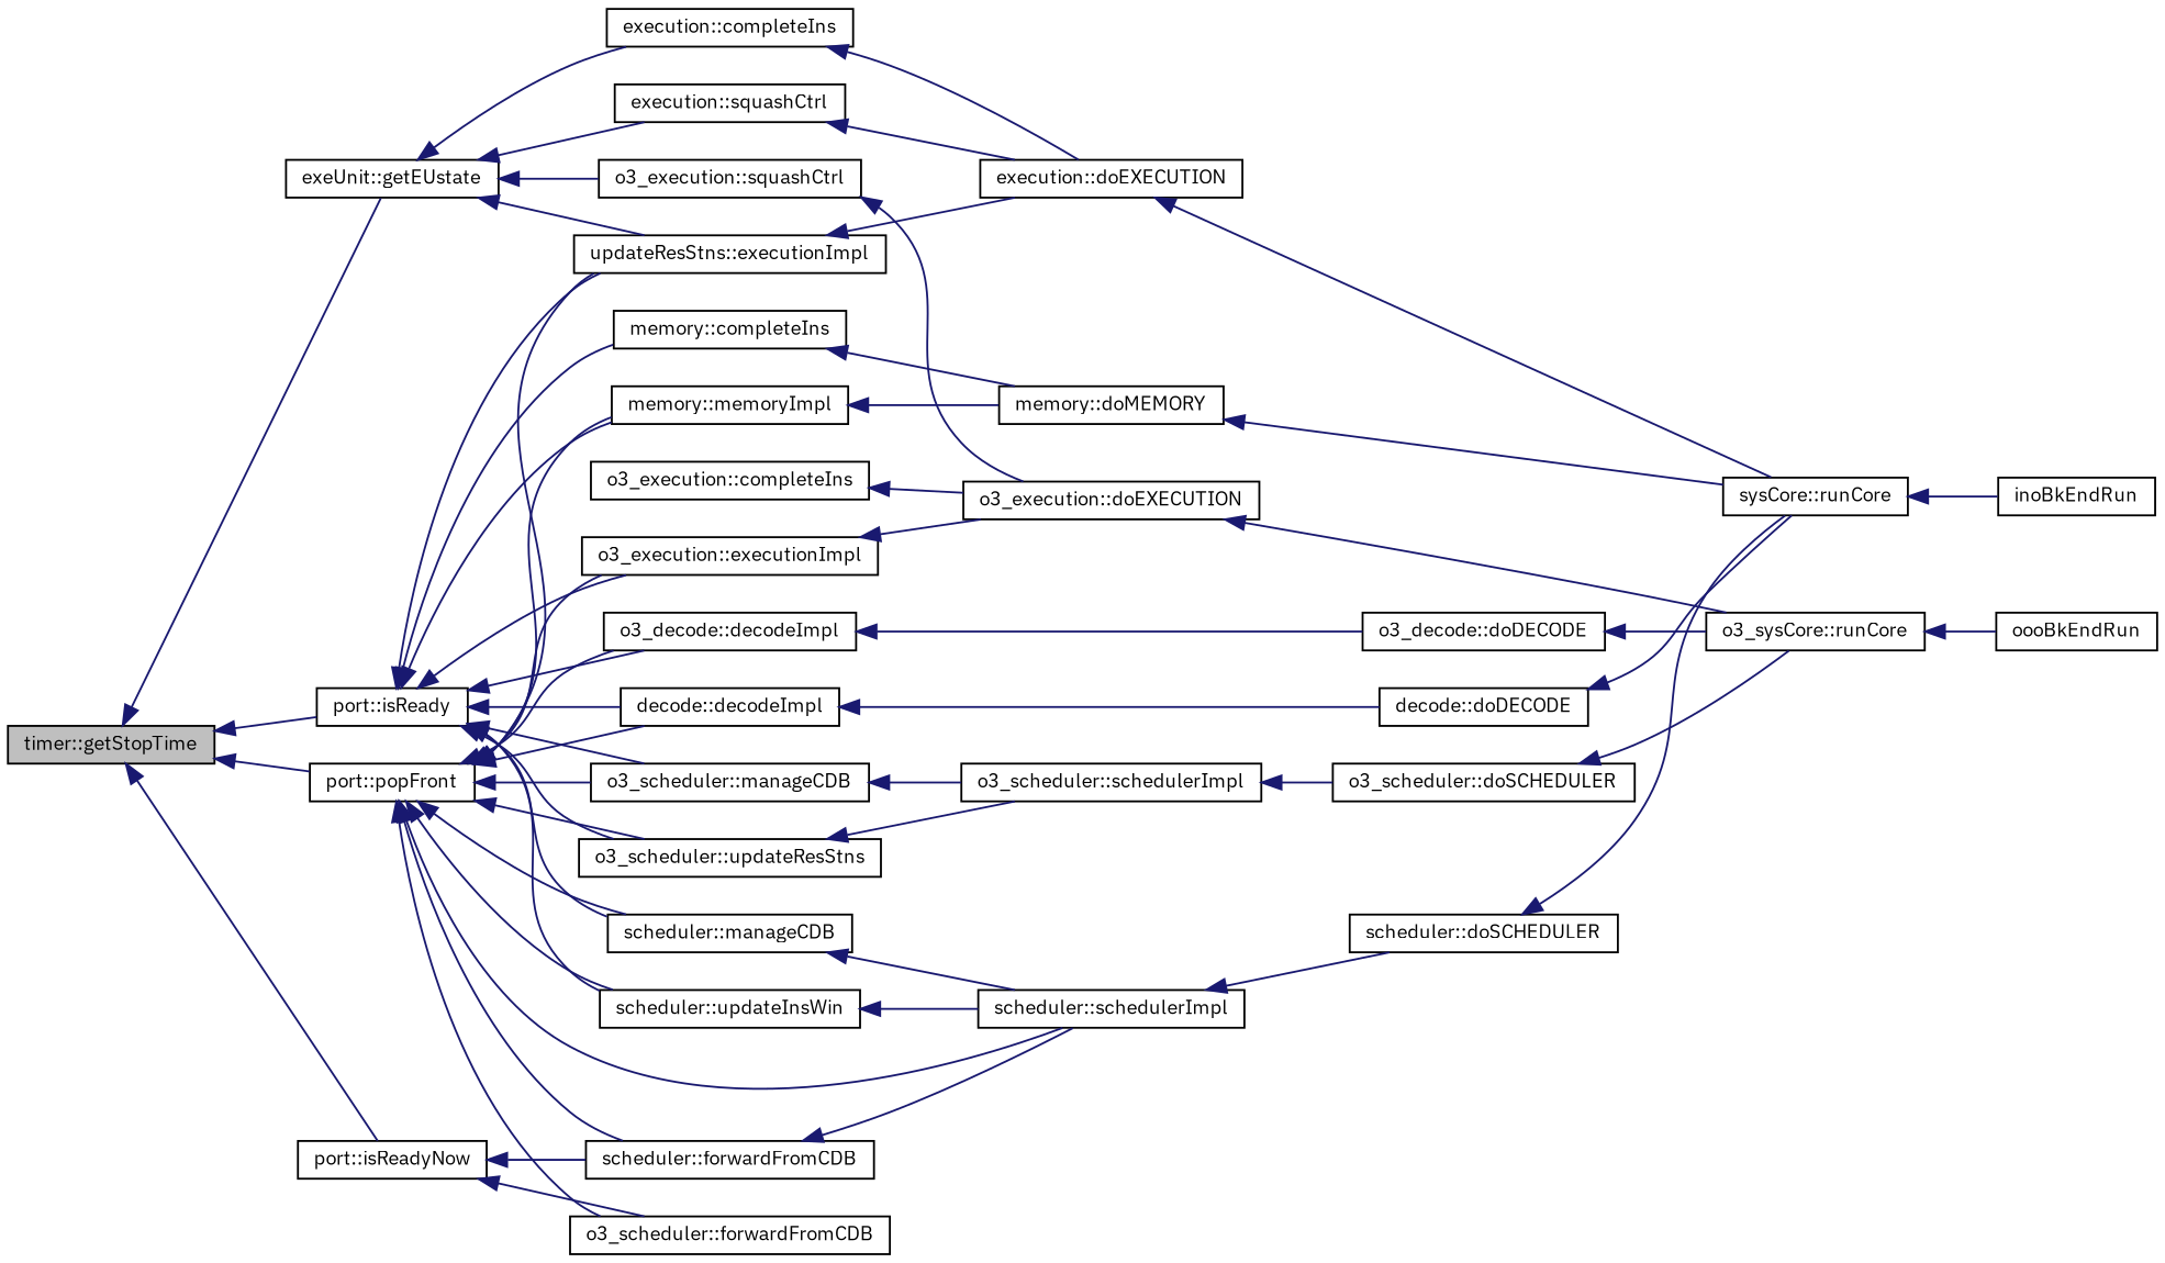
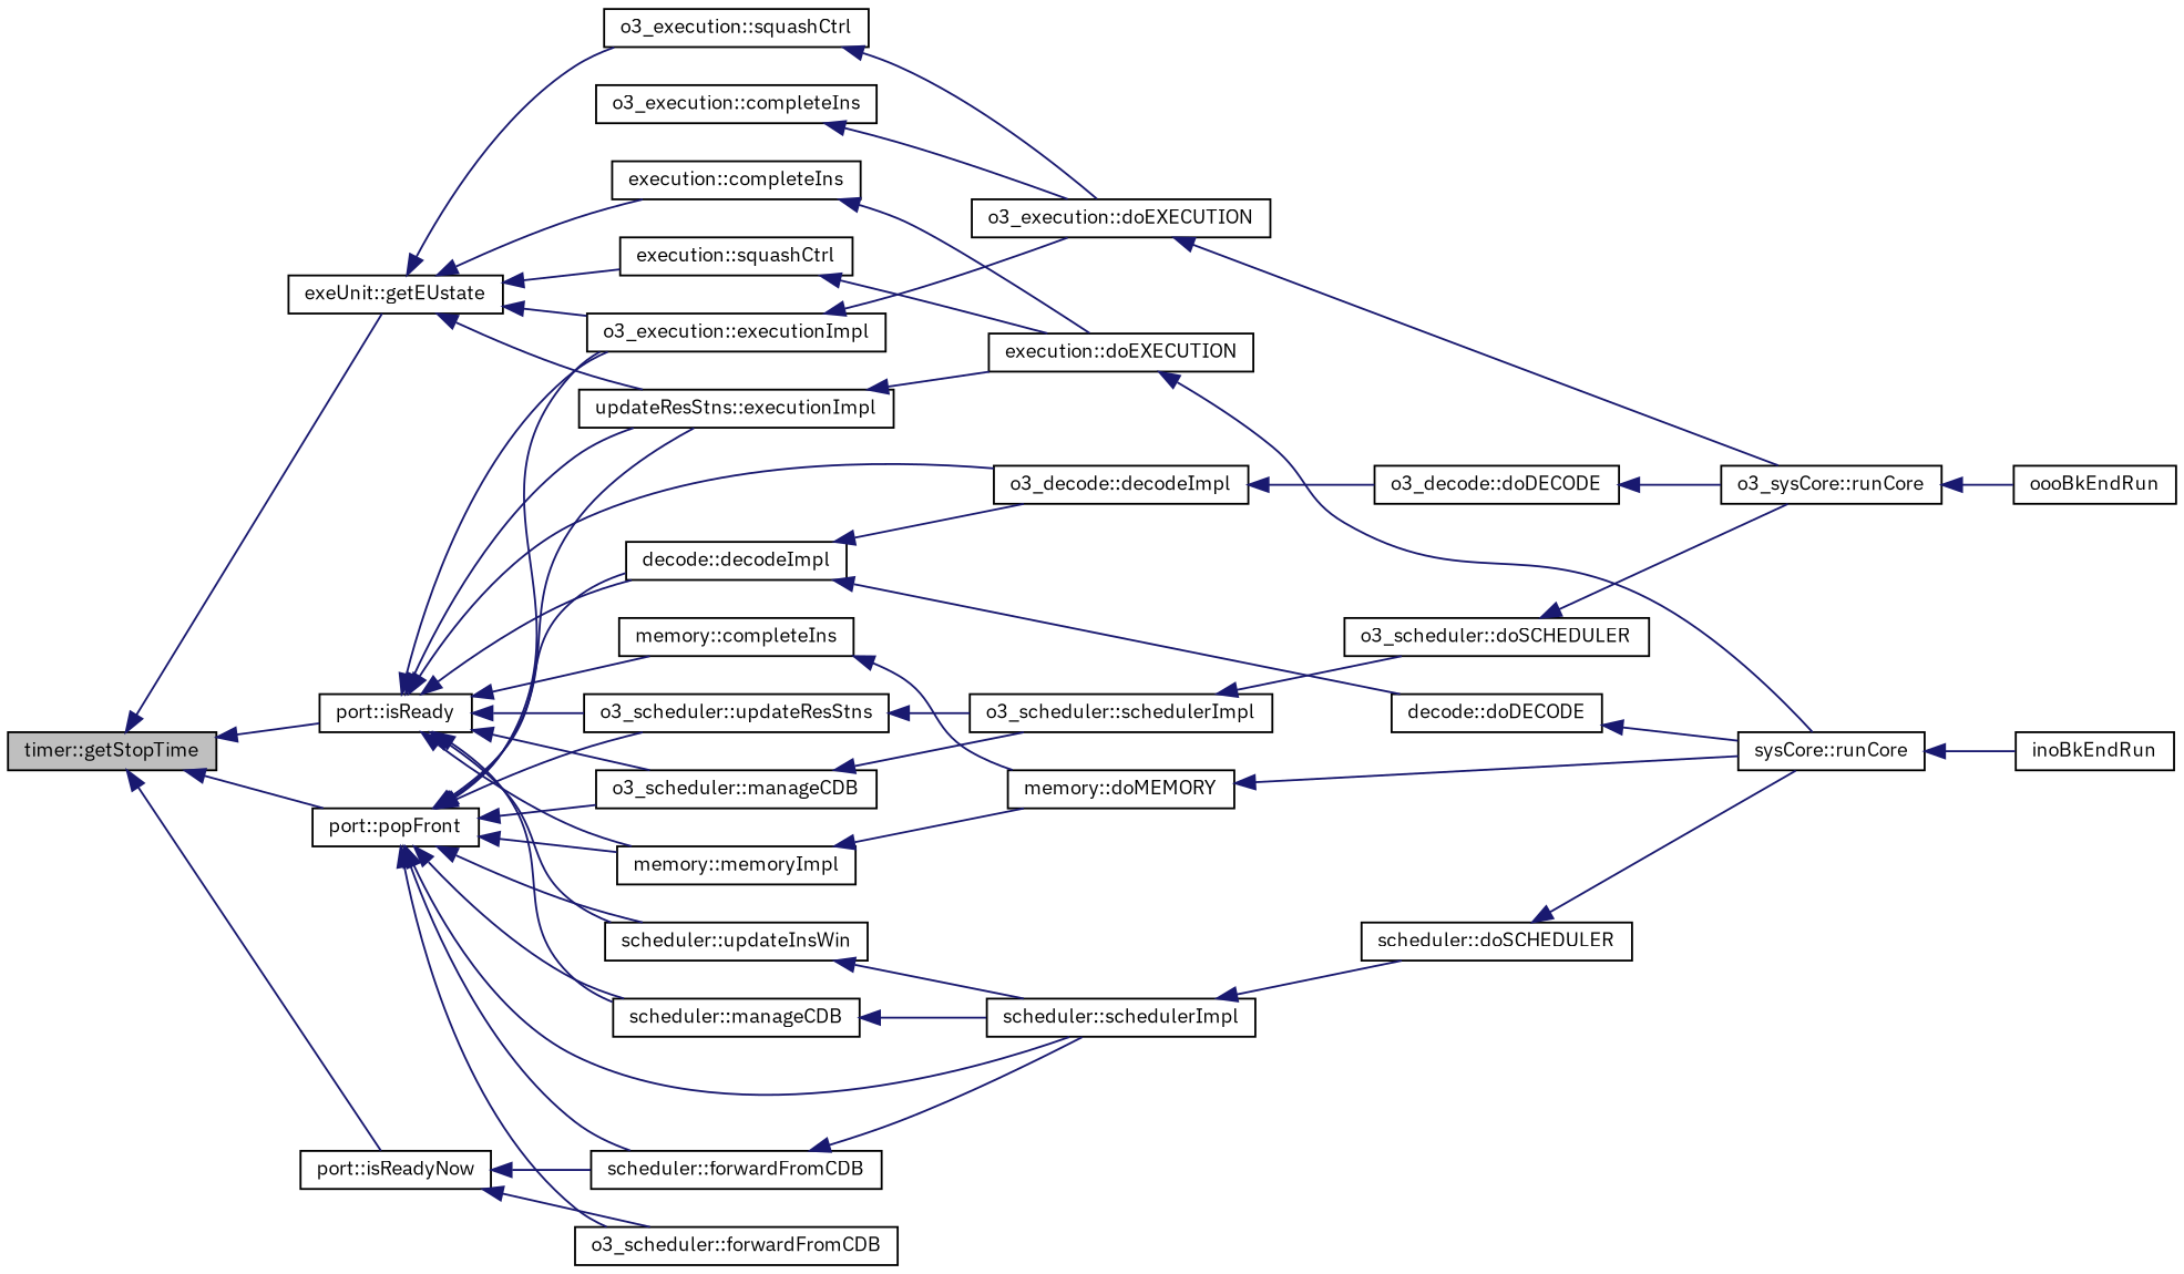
  digraph {
    fontname="IBM Plex Sans"
    rankdir=LR
    node [color=black fillcolor=white fontname="IBM Plex Sans" fontsize=10 shape=record style=filled]
    edge [color=midnightblue dir=back fontname="IBM Plex Sans" fontsize=10 labelfontname=Helvetica labelfontsize=10 style=solid]
    n1 [fillcolor=grey75 fontcolor=black height=0.2 label="timer::getStopTime" width=0.4]
    n2 [height=0.2 label="exeUnit::getEUstate" width=0.4]
    n3 [height=0.2 label="port::isReady" width=0.4]
    n4 [height=0.2 label="port::isReadyNow" width=0.4]
    n5 [height=0.2 label="port::popFront" width=0.4]
    n6 [height=0.2 label="execution::completeIns" width=0.4]
    n7 [height=0.2 label="o3_execution::executionImpl" width=0.4]
    n8 [height=0.2 label="updateResStns::executionImpl" width=0.4]
    n9 [height=0.2 label="o3_execution::squashCtrl" width=0.4]
    n10 [height=0.2 label="execution::squashCtrl" width=0.4]
    n11 [height=0.2 label="memory::completeIns" width=0.4]
    n12 [height=0.2 label="o3_decode::decodeImpl" width=0.4]
    n13 [height=0.2 label="decode::decodeImpl" width=0.4]
    n14 [height=0.2 label="o3_scheduler::manageCDB" width=0.4]
    n15 [height=0.2 label="scheduler::manageCDB" width=0.4]
    n16 [height=0.2 label="memory::memoryImpl" width=0.4]
    n17 [height=0.2 label="scheduler::updateInsWin" width=0.4]
    n18 [height=0.2 label="o3_scheduler::updateResStns" width=0.4]
    n19 [height=0.2 label="o3_scheduler::forwardFromCDB" width=0.4]
    n20 [height=0.2 label="scheduler::forwardFromCDB" width=0.4]
    n21 [height=0.2 label="scheduler::schedulerImpl" width=0.4]
    n22 [height=0.2 label="o3_execution::completeIns" width=0.4]
    n23 [height=0.2 label="o3_execution::doEXECUTION" width=0.4]
    n24 [height=0.2 label="execution::doEXECUTION" width=0.4]
    n25 [height=0.2 label="o3_sysCore::runCore" width=0.4]
    n26 [height=0.2 label=oooBkEndRun width=0.4]
    n27 [height=0.2 label="sysCore::runCore" width=0.4]
    n28 [height=0.2 label=inoBkEndRun width=0.4]
    n29 [height=0.2 label="memory::doMEMORY" width=0.4]
    n30 [height=0.2 label="o3_decode::doDECODE" width=0.4]
    n31 [height=0.2 label="decode::doDECODE" width=0.4]
    n32 [height=0.2 label="o3_scheduler::schedulerImpl" width=0.4]
    n33 [height=0.2 label="o3_scheduler::doSCHEDULER" width=0.4]
    n34 [height=0.2 label="scheduler::doSCHEDULER" width=0.4]
    n1 -> n2
    n1 -> n3
    n1 -> n4
    n1 -> n5
    n2 -> n6
+   n2 -> n7
    n2 -> n8
    n2 -> n9
    n2 -> n10
    n3 -> n7
    n3 -> n8
    n3 -> n11
    n3 -> n12
    n3 -> n13
    n3 -> n14
    n3 -> n15
    n3 -> n16
    n3 -> n17
    n3 -> n18
    n4 -> n19
    n4 -> n20
    n5 -> n7
    n5 -> n8
-   n5 -> n12
+   n13 -> n12
    n5 -> n13
    n5 -> n14
    n5 -> n15
    n5 -> n16
    n5 -> n17
    n5 -> n18
    n5 -> n19
    n5 -> n20
    n5 -> n21
    n6 -> n24
    n7 -> n23
    n8 -> n24
    n9 -> n23
    n10 -> n24
    n11 -> n29
    n12 -> n30
    n13 -> n31
    n14 -> n32
    n15 -> n21
    n16 -> n29
    n17 -> n21
    n18 -> n32
    n20 -> n21
    n21 -> n34
    n22 -> n23
    n23 -> n25
    n24 -> n27
    n25 -> n26
    n27 -> n28
    n29 -> n27
    n30 -> n25
    n31 -> n27
    n32 -> n33
    n33 -> n25
    n34 -> n27
  }
